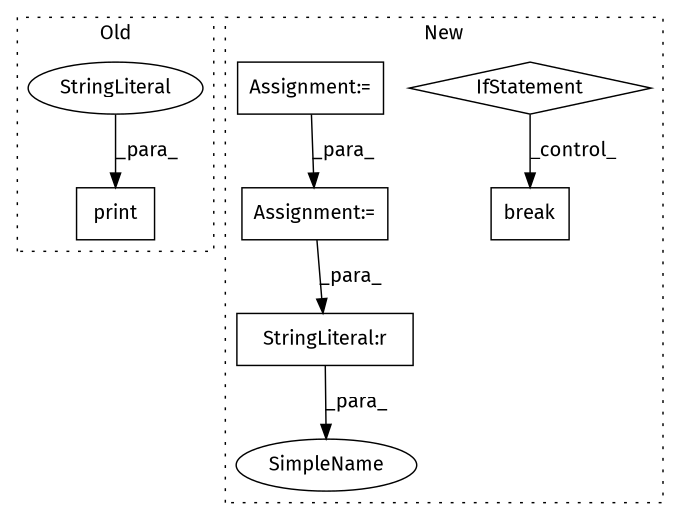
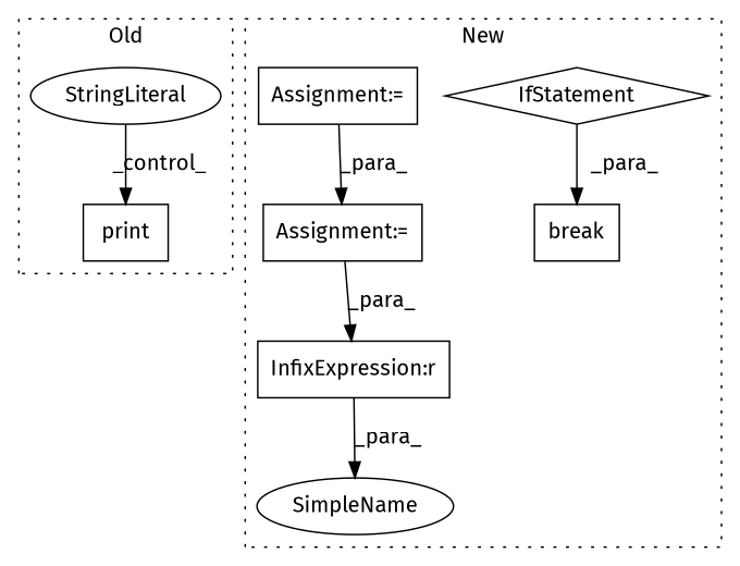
  digraph {
    fontname="Fira Sans"
    node [a=7 fontname="Fira Sans" l=1 shape=box]
    edge [fontname="Fira Sans"]
    n1 [a=32 l="6,1" label=print s="1891,1911"]
    n2 [a=45 l=14 label=StringLiteral s=1897 shape=ellipse]
    n3 [a=10 l=6 label=break s=2808]
    n4 [a=25 l="4,2" label=IfStatement s="2747,2765" shape=diamond]
    n5 [a=42 label=SimpleName shape=ellipse l=""]
    n6 [label="Assignment:=" s=2701]
    n7 [label="Assignment:=" s=2643]
-   n8 [a=27 l=4 label="StringLiteral:r" s=2755]
+   n8 [a=27 l=4 label="InfixExpression:r" s=2755]
    subgraph cluster_1 {
      label=Old
      style=dotted
      n1
      n2
    }
    subgraph cluster_2 {
      label=New
      style=dotted
      n3
      n4
      n5
      n6
      n7
      n8
    }
-   n2 -> n1 [label=_para_]
-   n4 -> n3 [label=_control_]
+   n2 -> n1 [label=_control_]
+   n4 -> n3 [label=_para_]
    n6 -> n8 [label=_para_]
    n7 -> n6 [label=_para_]
    n8 -> n5 [label=_para_]
  }
